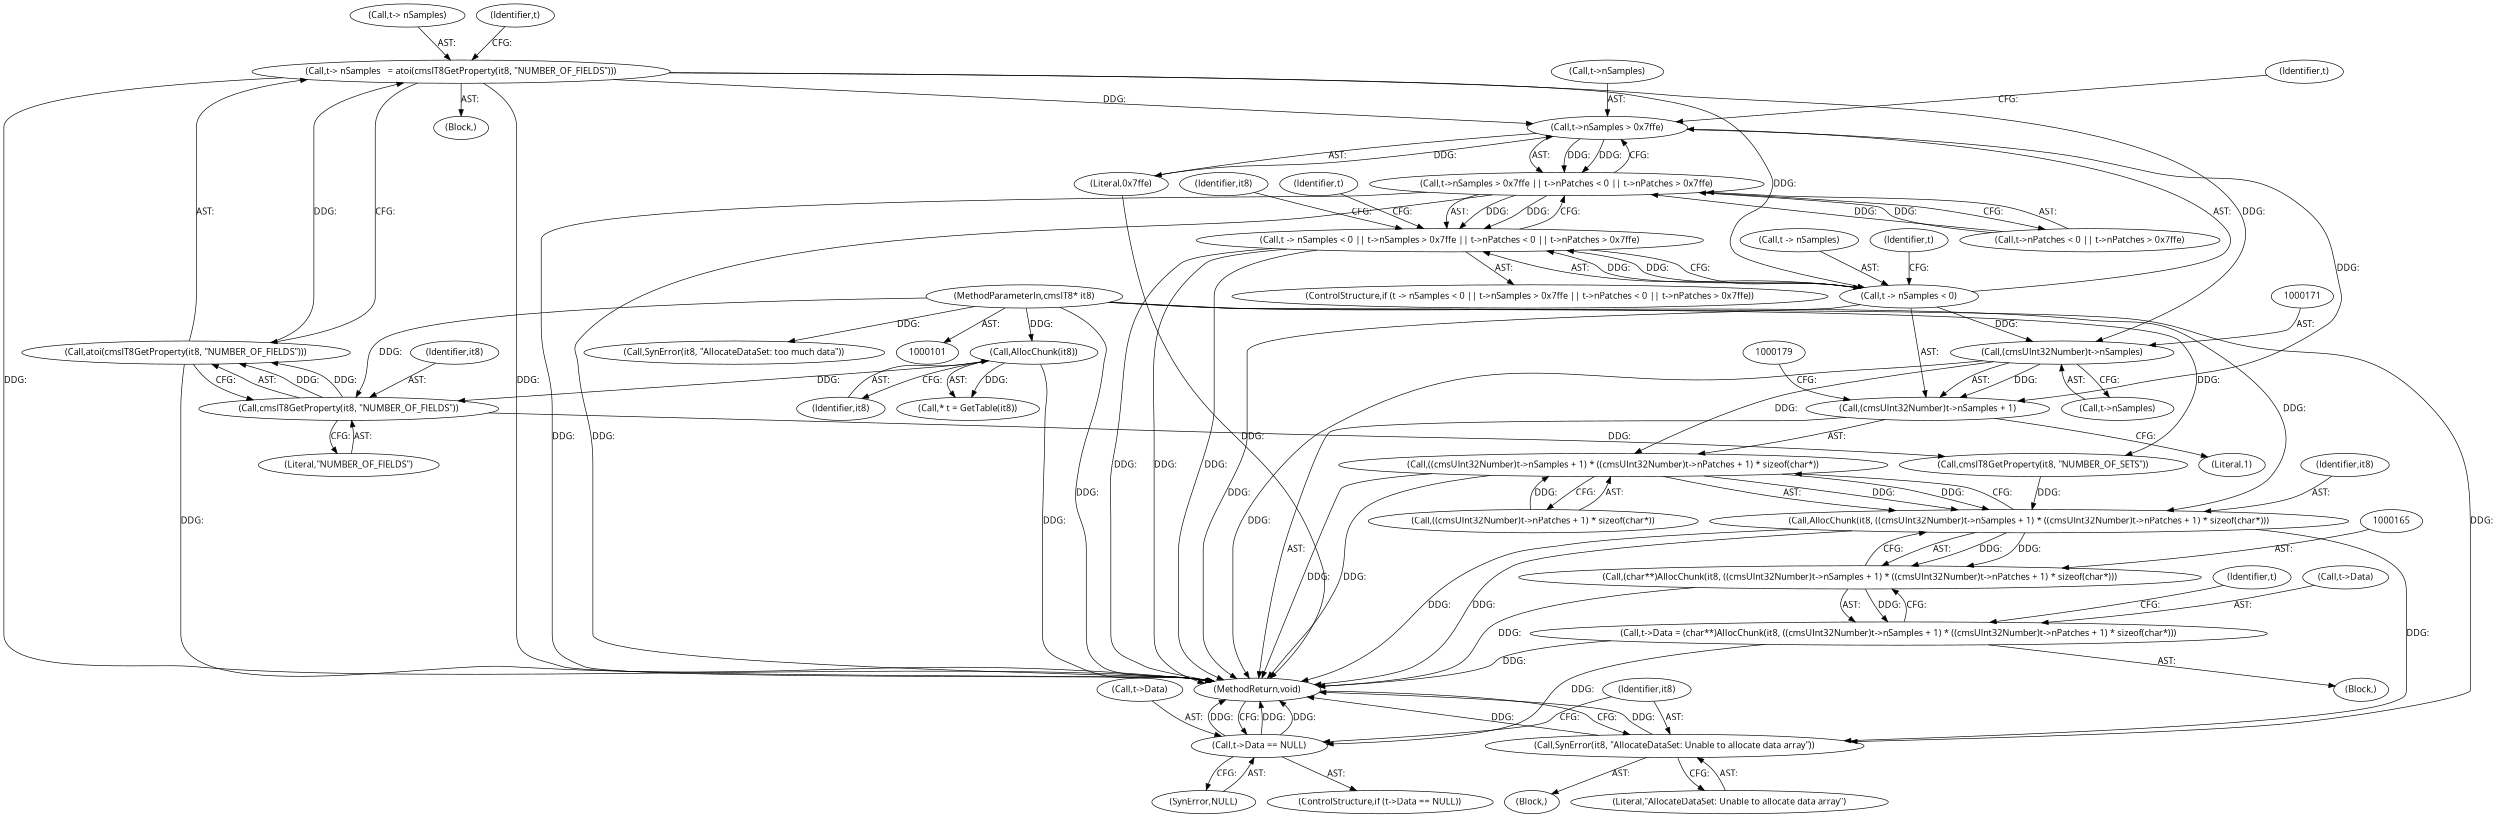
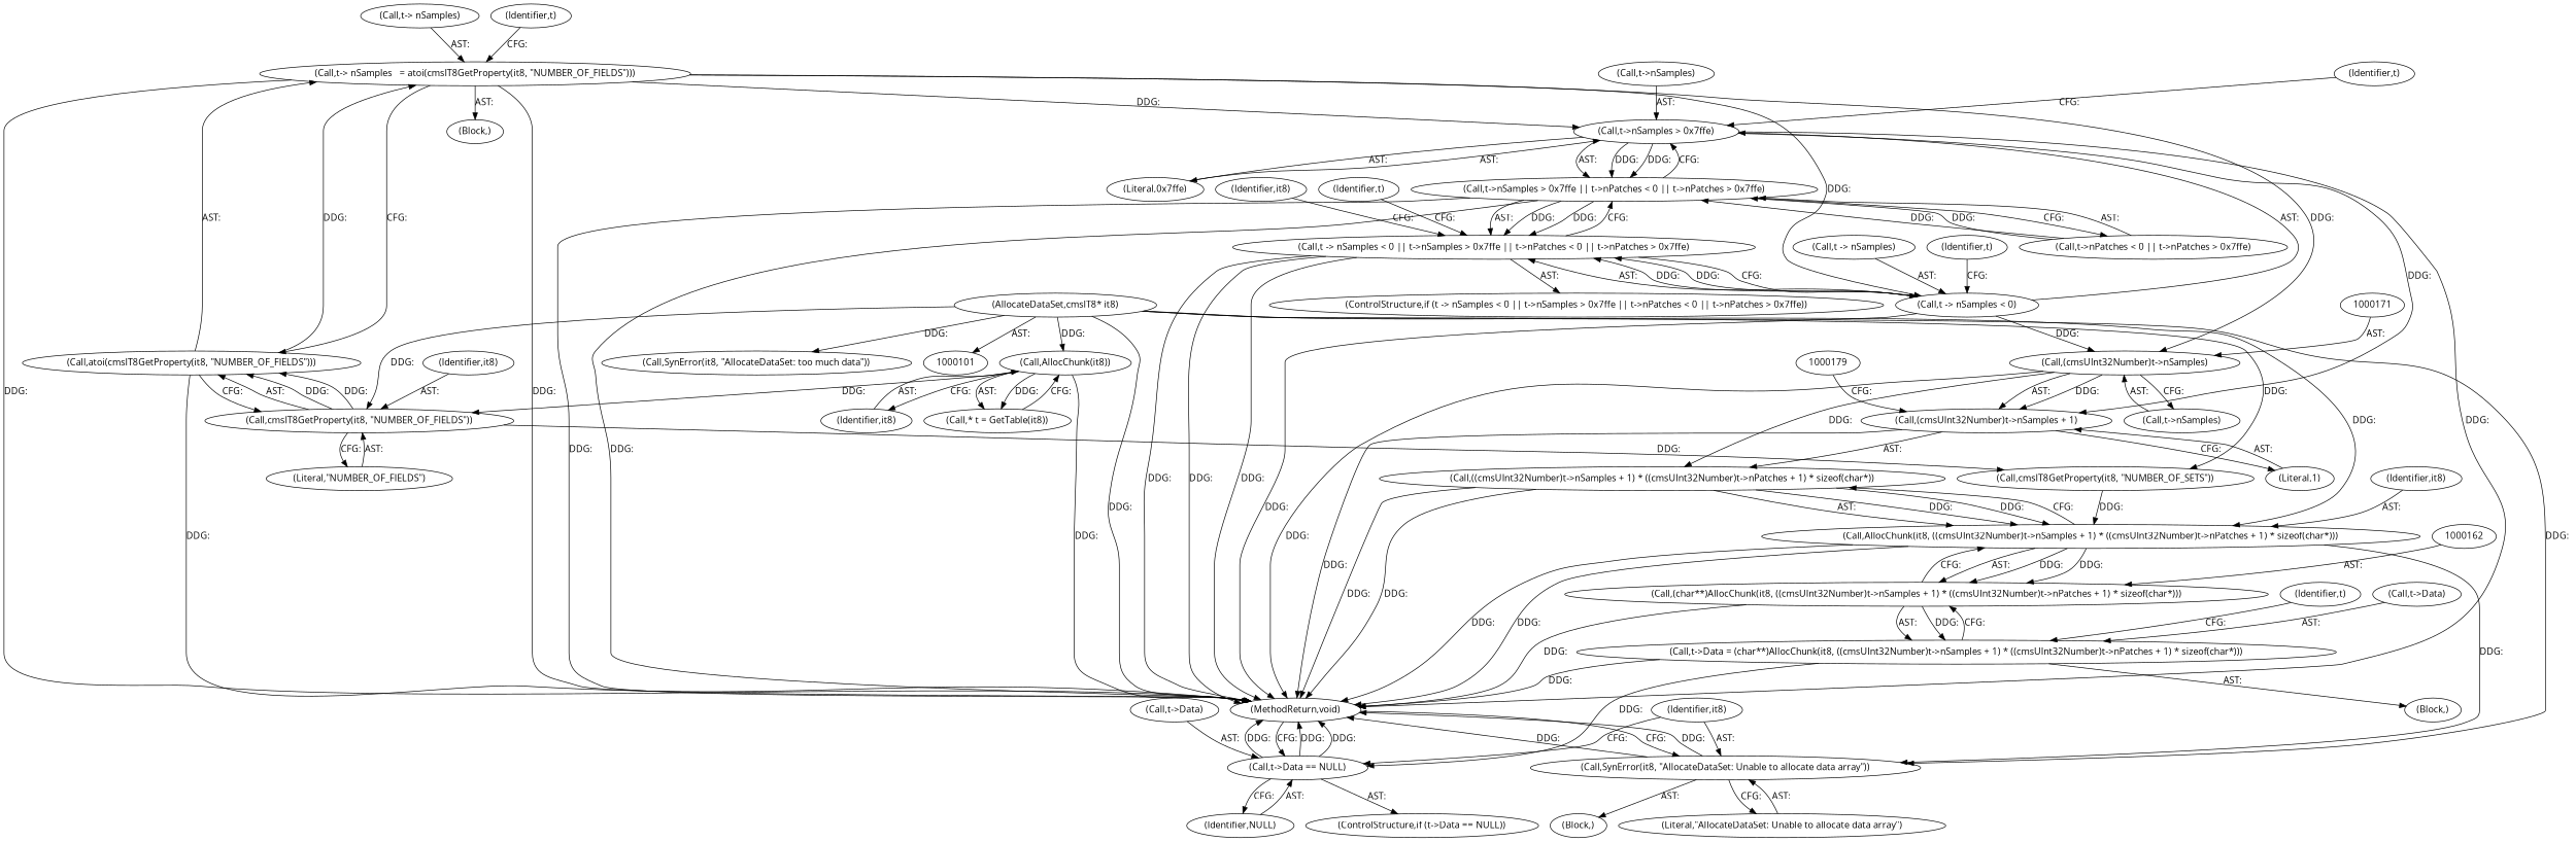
  digraph {
    fontname="Open Sans"
    node [fontname="Open Sans"]
    edge [fontname="Open Sans"]
    n1 [label="(Call,t->nSamples > 0x7ffe)"]
    n2 [label="(Call,t->nSamples > 0x7ffe || t->nPatches < 0 || t->nPatches > 0x7ffe)"]
    n3 [label="(Literal,0x7ffe)"]
    n4 [label="(MethodReturn,void)"]
    n5 [label="(Call,(cmsUInt32Number)t->nSamples + 1)"]
    n6 [label="(Call,t -> nSamples < 0 || t->nSamples > 0x7ffe || t->nPatches < 0 || t->nPatches > 0x7ffe)"]
    n7 [label="(Call,t->nPatches < 0 || t->nPatches > 0x7ffe)"]
    n8 [label="(Call,(cmsUInt32Number)t->nSamples)"]
    n9 [label="(Call,((cmsUInt32Number)t->nSamples + 1) * ((cmsUInt32Number)t->nPatches + 1) * sizeof(char*))"]
    n10 [label="(Call,t->nSamples)"]
    n11 [label="(Call,SynError(it8, \"AllocateDataSet: Unable to allocate data array\"))"]
    n12 [label="(Call,t->Data == NULL)"]
    n13 [label="(Call,t-> nSamples   = atoi(cmsIT8GetProperty(it8, \"NUMBER_OF_FIELDS\")))"]
    n14 [label="(Call,atoi(cmsIT8GetProperty(it8, \"NUMBER_OF_FIELDS\")))"]
    n15 [label="(Call,t -> nSamples < 0)"]
    n16 [label="(Block,)"]
    n17 [label="(Call,cmsIT8GetProperty(it8, \"NUMBER_OF_FIELDS\"))"]
    n18 [label="(Call,cmsIT8GetProperty(it8, \"NUMBER_OF_SETS\"))"]
    n19 [label="(Literal,\"NUMBER_OF_FIELDS\")"]
    n20 [label="(Call,AllocChunk(it8, ((cmsUInt32Number)t->nSamples + 1) * ((cmsUInt32Number)t->nPatches + 1) * sizeof(char*)))"]
    n21 [label="(Call,AllocChunk(it8))"]
    n22 [label="(Identifier,it8)"]
    n23 [label="(Call,* t = GetTable(it8))"]
-   n24 [label="(MethodParameterIn,cmsIT8* it8)"]
+   n24 [label="(AllocateDataSet,cmsIT8* it8)"]
    n25 [label="(Call,SynError(it8, \"AllocateDataSet: too much data\"))"]
    1000101
    n27 [label="(Call,(char**)AllocChunk(it8, ((cmsUInt32Number)t->nSamples + 1) * ((cmsUInt32Number)t->nPatches + 1) * sizeof(char*)))"]
    n28 [label="(Block,)"]
    n29 [label="(Literal,\"AllocateDataSet: Unable to allocate data array\")"]
    n30 [label="(ControlStructure,if (t -> nSamples < 0 || t->nSamples > 0x7ffe || t->nPatches < 0 || t->nPatches > 0x7ffe))"]
-   n31 [label="(Call,((cmsUInt32Number)t->nPatches + 1) * sizeof(char*))"]
    n32 [label="(Literal,1)"]
    n33 [label="(Call,t->Data = (char**)AllocChunk(it8, ((cmsUInt32Number)t->nSamples + 1) * ((cmsUInt32Number)t->nPatches + 1) * sizeof(char*)))"]
    n34 [label="(Block,)"]
-   n35 [label="(SynError,NULL)"]
+   n35 [label="(Identifier,NULL)"]
    n36 [label="(ControlStructure,if (t->Data == NULL))"]
    n37 [label="(Identifier,t)"]
    n38 [label="(Identifier,it8)"]
    n39 [label="(Identifier,it8)"]
    n40 [label="(Call,t-> nSamples)"]
    n41 [label="(Identifier,it8)"]
    n42 [label="(Identifier,t)"]
    n43 [label="(Call,t -> nSamples)"]
    n44 [label="(Identifier,t)"]
    n45 [label="(Identifier,it8)"]
    n46 [label="(Call,t->Data)"]
    n47 [label="(Call,t->nSamples)"]
    n48 [label="(Identifier,t)"]
    n49 [label="(Identifier,t)"]
    n50 [label="(Call,t->Data)"]
    1000171
-   1000165
+   1000165 [label=1000162]
    1000179
    n1 -> n2 [label="AST: "]
    n1 -> n2 [label="DDG: "]
    n1 -> n2 [label="DDG: "]
    n1 -> n3 [label="AST: "]
-   n3 -> n4 [label="DDG: "]
+   n1 -> n4 [label="DDG: "]
    n1 -> n5 [label="DDG: "]
    n2 -> n1 [label="CFG: "]
    n2 -> n4 [label="DDG: "]
    n2 -> n4 [label="DDG: "]
    n2 -> n6 [label="AST: "]
    n2 -> n6 [label="DDG: "]
    n2 -> n6 [label="DDG: "]
    n2 -> n7 [label="CFG: "]
-   n3 -> n1 [label="DDG: "]
+   n3 -> n1 [label="AST: "]
    n4 -> n11 [label="CFG: "]
    n4 -> n12 [label="CFG: "]
-   n5 -> n4 [label="AST: "]
+   n5 -> n4 [label="DDG: "]
    n5 -> n9 [label="AST: "]
    n5 -> n32 [label="CFG: "]
    n6 -> n2 [label="CFG: "]
    n6 -> n4 [label="DDG: "]
    n6 -> n4 [label="DDG: "]
    n6 -> n4 [label="DDG: "]
    n6 -> n15 [label="CFG: "]
    n6 -> n30 [label="AST: "]
    n7 -> n2 [label="AST: "]
    n7 -> n2 [label="DDG: "]
    n7 -> n2 [label="DDG: "]
    n8 -> n4 [label="DDG: "]
    n8 -> n5 [label="AST: "]
    n8 -> n5 [label="DDG: "]
    n8 -> n9 [label="DDG: "]
    n8 -> n10 [label="CFG: "]
    n9 -> n4 [label="DDG: "]
    n9 -> n4 [label="DDG: "]
    n9 -> n20 [label="AST: "]
    n9 -> n20 [label="DDG: "]
    n9 -> n20 [label="DDG: "]
-   n9 -> n31 [label="CFG: "]
    n10 -> n8 [label="AST: "]
    n11 -> n4 [label="DDG: "]
    n11 -> n4 [label="DDG: "]
    n11 -> n28 [label="AST: "]
    n11 -> n29 [label="CFG: "]
    n12 -> n4 [label="DDG: "]
    n12 -> n4 [label="DDG: "]
    n12 -> n4 [label="DDG: "]
    n12 -> n35 [label="CFG: "]
    n12 -> n36 [label="AST: "]
    n13 -> n1 [label="DDG: "]
    n13 -> n4 [label="DDG: "]
    n13 -> n4 [label="DDG: "]
    n13 -> n8 [label="DDG: "]
    n13 -> n14 [label="CFG: "]
    n13 -> n15 [label="DDG: "]
    n13 -> n16 [label="AST: "]
    n14 -> n4 [label="DDG: "]
    n14 -> n13 [label="AST: "]
    n14 -> n13 [label="DDG: "]
    n14 -> n17 [label="CFG: "]
    n15 -> n1 [label="AST: "]
    n15 -> n4 [label="DDG: "]
    n15 -> n6 [label="AST: "]
    n15 -> n6 [label="DDG: "]
    n15 -> n6 [label="DDG: "]
    n15 -> n8 [label="DDG: "]
    n17 -> n14 [label="AST: "]
    n17 -> n14 [label="DDG: "]
    n17 -> n14 [label="DDG: "]
    n17 -> n18 [label="DDG: "]
    n17 -> n19 [label="CFG: "]
    n18 -> n20 [label="DDG: "]
    n19 -> n17 [label="AST: "]
    n20 -> n4 [label="DDG: "]
    n20 -> n4 [label="DDG: "]
    n20 -> n9 [label="CFG: "]
    n20 -> n11 [label="DDG: "]
    n20 -> n27 [label="AST: "]
    n20 -> n27 [label="DDG: "]
    n20 -> n27 [label="DDG: "]
    n21 -> n4 [label="DDG: "]
    n21 -> n17 [label="DDG: "]
    n21 -> n22 [label="CFG: "]
    n21 -> n23 [label="AST: "]
    n21 -> n23 [label="DDG: "]
    n22 -> n21 [label="AST: "]
+   n23 -> n21 [label="CFG: "]
    n24 -> n4 [label="DDG: "]
    n24 -> n11 [label="DDG: "]
    n24 -> n17 [label="DDG: "]
    n24 -> n18 [label="DDG: "]
    n24 -> n20 [label="DDG: "]
    n24 -> n21 [label="DDG: "]
    n24 -> n25 [label="DDG: "]
    n24 -> 1000101 [label="AST: "]
    n27 -> n4 [label="DDG: "]
    n27 -> n20 [label="CFG: "]
    n27 -> n33 [label="AST: "]
    n27 -> n33 [label="DDG: "]
    n29 -> n11 [label="AST: "]
-   n31 -> n9 [label="AST: "]
-   n31 -> n9 [label="DDG: "]
-   n15 -> n5 [label="AST: "]
+   n32 -> n5 [label="AST: "]
    n33 -> n4 [label="DDG: "]
    n33 -> n12 [label="DDG: "]
    n33 -> n27 [label="CFG: "]
    n33 -> n34 [label="AST: "]
    n35 -> n12 [label="AST: "]
    n37 -> n33 [label="CFG: "]
    n38 -> n20 [label="AST: "]
    n39 -> n17 [label="AST: "]
    n40 -> n13 [label="AST: "]
    n41 -> n11 [label="AST: "]
    n41 -> n12 [label="CFG: "]
    n42 -> n13 [label="CFG: "]
    n43 -> n15 [label="AST: "]
    n44 -> n15 [label="CFG: "]
    n45 -> n6 [label="CFG: "]
    n46 -> n33 [label="AST: "]
    n47 -> n1 [label="AST: "]
    n48 -> n6 [label="CFG: "]
    n49 -> n1 [label="CFG: "]
    n50 -> n12 [label="AST: "]
    1000171 -> n8 [label="AST: "]
    1000165 -> n27 [label="AST: "]
    1000179 -> n5 [label="CFG: "]
  }
